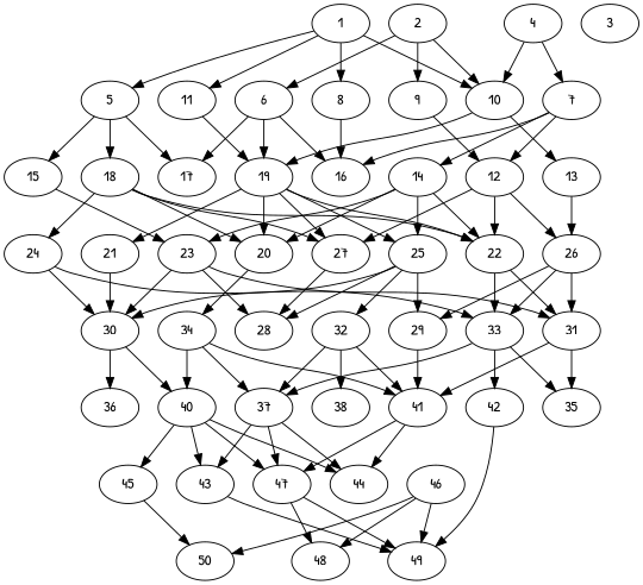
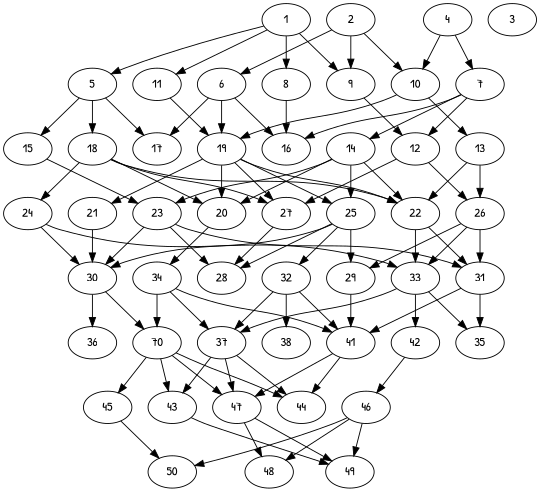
  digraph {
    fontname="Patrick Hand"
    node [alpha=0.01 compute_size=28991029248 fontname="Patrick Hand" result_size=1024]
    edge [fontname="Patrick Hand"]
    1 [alpha=0.14 compute_size=43669658904 ram=7828202 result_size=70656 trans_size=601436]
    5 [alpha=0.10 compute_size=40288855401 ram=40831532 result_size=70656 trans_size=302232]
    8 [compute_size=47214854731 ram=33918112 result_size=70656 trans_size=497914]
    9 [compute_size=10894460375 ram=40249952 trans_size=66510]
    11 [alpha=0.10 ram=8092696 result_size=29696 trans_size=400521]
    15 [alpha=0.09 compute_size=134217728000 ram=45025056 trans_size=152235]
    17 [alpha=0.16 compute_size=233792894792 ram=18605438 result_size=0 trans_size=1046561]
    18 [alpha=0.02 compute_size=18573184312 ram=43380616 trans_size=897923]
    16 [alpha=0.13 compute_size=535531940684 ram=37765996 result_size=0 trans_size=680904]
    12 [alpha=0.00 compute_size=658367938113 ram=13491481 trans_size=762158]
    19 [alpha=0.03 compute_size=107185760502 ram=38850968 result_size=29696 trans_size=984418]
    23 [alpha=0.03 compute_size=8031204958 ram=28032638 trans_size=352655]
    22 [alpha=0.04 compute_size=607634285908 ram=4052662 result_size=91136 trans_size=59315]
    27 [alpha=0.10 ram=37170524 result_size=29696 trans_size=370954]
    20 [alpha=0.11 compute_size=125058694986 ram=12269768 trans_size=873657]
    24 [alpha=0.14 compute_size=541423675 ram=21191792 result_size=70656 trans_size=746199]
    26 [alpha=0.19 compute_size=12657095999 ram=35648200 result_size=54272 trans_size=1027047]
    25 [alpha=0.08 compute_size=8228245437 ram=11285301 trans_size=310408]
    21 [alpha=0.10 compute_size=348528126901 ram=10013720 result_size=13312 trans_size=540485]
    2 [alpha=0.09 compute_size=961189176 ram=7722473 result_size=29696 trans_size=733616]
    6 [alpha=0.00 compute_size=997730707123 ram=43571560 result_size=54272 trans_size=367461]
    10 [alpha=0.17 compute_size=86666293116 ram=30694586 result_size=29696 trans_size=520583]
    13 [compute_size=31675981315 ram=32454240 result_size=29696 trans_size=1019086]
    3 [alpha=0.08 compute_size=549755813888 ram=31168742 result_size=0 trans_size=867978]
    4 [alpha=0.03 compute_size=134217728000 ram=905532 trans_size=925197]
    7 [compute_size=231928233984 ram=8457621 result_size=13312 trans_size=580326]
    14 [alpha=0.10 compute_size=8589934592 ram=44797048 result_size=70656 trans_size=737492]
    31 [compute_size=31154190906 ram=43447708 trans_size=511105]
    28 [alpha=0.18 compute_size=115870031819 ram=17392526 trans_size=971613]
    30 [alpha=0.13 compute_size=98213676564 ram=24688218 result_size=74752 trans_size=187437]
    33 [alpha=0.20 ram=2560794 result_size=29696 trans_size=184684]
    34 [alpha=0.12 compute_size=18863394703 ram=6445436 result_size=13312 trans_size=326477]
    29 [alpha=0.14 compute_size=936030653979 ram=33201708 trans_size=337497]
    32 [compute_size=17270225544 ram=25698130 result_size=9216 trans_size=192778]
    41 [alpha=0.14 compute_size=4808541375 ram=2591486 result_size=74752 trans_size=293570]
    35 [alpha=0.11 compute_size=706883126 ram=7983006 result_size=0 trans_size=815646]
    37 [alpha=0.19 compute_size=791987477476 ram=21079156 result_size=91136 trans_size=343076]
    42 [alpha=0.12 compute_size=231928233984 ram=33348866 result_size=13312 trans_size=941763]
-   40 [alpha=0.03 compute_size=52781603816 ram=12012494 trans_size=64273]
+   40 [alpha=0.03 compute_size=52781603816 ram=12012494 trans_size=64273 label=70]
    36 [alpha=0.04 compute_size=42224006772 ram=15712374 result_size=0 trans_size=357577]
    38 [alpha=0.04 compute_size=167800986888 ram=34895204 result_size=0 trans_size=378765]
    44 [alpha=0.03 compute_size=216765416821 ram=4004884 result_size=0 trans_size=1003939]
    47 [alpha=0.19 compute_size=433168078639 ram=37669940 trans_size=1009093]
    43 [alpha=0.07 compute_size=8589934592 ram=43323000 result_size=70656 trans_size=782350]
    45 [alpha=0.15 compute_size=231928233984 ram=7549078 result_size=13312 trans_size=476753]
    46 [alpha=0.11 compute_size=140975790672 ram=49369580 result_size=74752 trans_size=558954]
    49 [alpha=0.11 compute_size=606489146 ram=38764568 result_size=0 trans_size=791810]
    48 [alpha=0.08 ram=7668042 result_size=0 trans_size=447348]
    50 [alpha=0.05 compute_size=52701331186 ram=28165122 result_size=0 trans_size=264704]
    1 -> 5
    1 -> 8
-   1 -> 10
+   1 -> 9
    1 -> 11
    5 -> 15
    5 -> 17
    5 -> 18
    8 -> 16
    9 -> 12
    11 -> 19
    15 -> 23
    18 -> 22
    18 -> 27
    18 -> 20
    18 -> 24
-   12 -> 22
+   13 -> 22
    12 -> 27
    12 -> 26
    19 -> 22
    19 -> 27
    19 -> 20
    19 -> 25
    19 -> 21
    23 -> 31
    23 -> 28
    23 -> 30
    22 -> 31
    22 -> 33
    27 -> 28
    20 -> 34
    24 -> 30
    24 -> 33
    26 -> 31
    26 -> 33
    26 -> 29
    25 -> 28
    25 -> 30
    25 -> 29
    25 -> 32
    21 -> 30
    2 -> 9
    2 -> 6
    2 -> 10
    6 -> 17
    6 -> 16
    6 -> 19
    10 -> 19
    10 -> 13
    13 -> 26
    4 -> 10
    4 -> 7
    7 -> 16
    7 -> 12
    7 -> 14
    14 -> 23
    14 -> 22
    14 -> 20
    14 -> 25
    31 -> 41
    31 -> 35
    30 -> 40
    30 -> 36
    33 -> 35
    33 -> 37
    33 -> 42
    34 -> 41
    34 -> 37
    34 -> 40
    29 -> 41
    32 -> 41
    32 -> 37
    32 -> 38
    41 -> 44
    41 -> 47
    37 -> 44
    37 -> 47
    37 -> 43
-   42 -> 49
+   42 -> 46
    40 -> 44
    40 -> 47
    40 -> 43
    40 -> 45
    47 -> 49
    47 -> 48
    43 -> 49
    45 -> 50
    46 -> 49
    46 -> 48
    46 -> 50
  }
